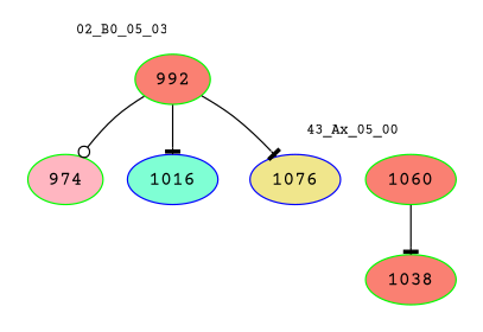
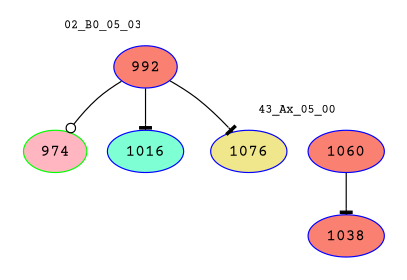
  digraph {
    fontname="Courier Prime"
    node [color=blue fillcolor=salmon fontname="Courier Prime" style=filled]
    edge [arrowhead=tee color=black fontname="Courier Prime"]
-   n1 [color=green label=1060]
-   n2 [color=green label=1038]
+   n1 [label=1060]
+   n2 [label=1038]
    n3 [fillcolor=khaki label=1076]
-   n4 [color=green label=992]
+   n4 [label=992]
    n5 [color=green fillcolor=lightpink label=974]
    n6 [fillcolor=aquamarine label=1016]
    subgraph cluster_1 {
      color=white
      fontsize=10
      label="43_Ax_05_00"
      n1
      n2
      n3
    }
    subgraph cluster_2 {
      color=white
      fontsize=10
      label="02_B0_05_03"
      n4
      n5
      n6
    }
    n1 -> n2
    n4 -> n3
    n4 -> n5 [arrowhead=odot]
    n4 -> n6
  }
